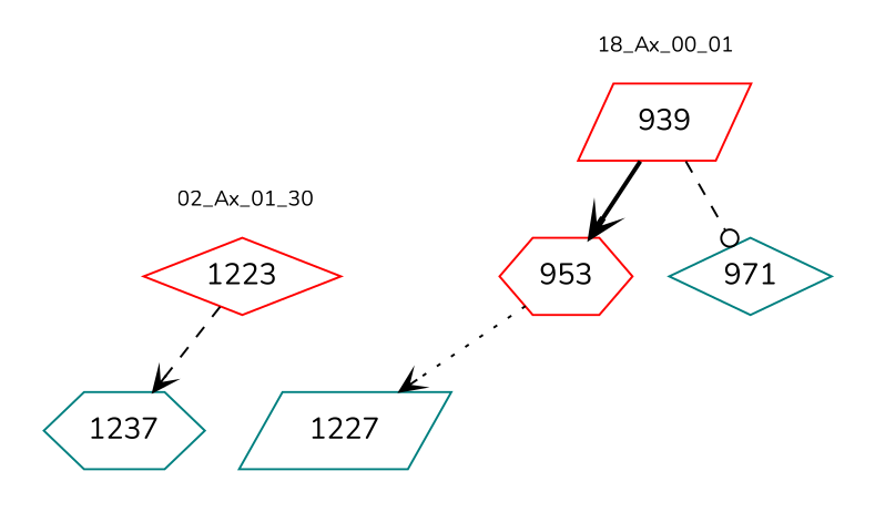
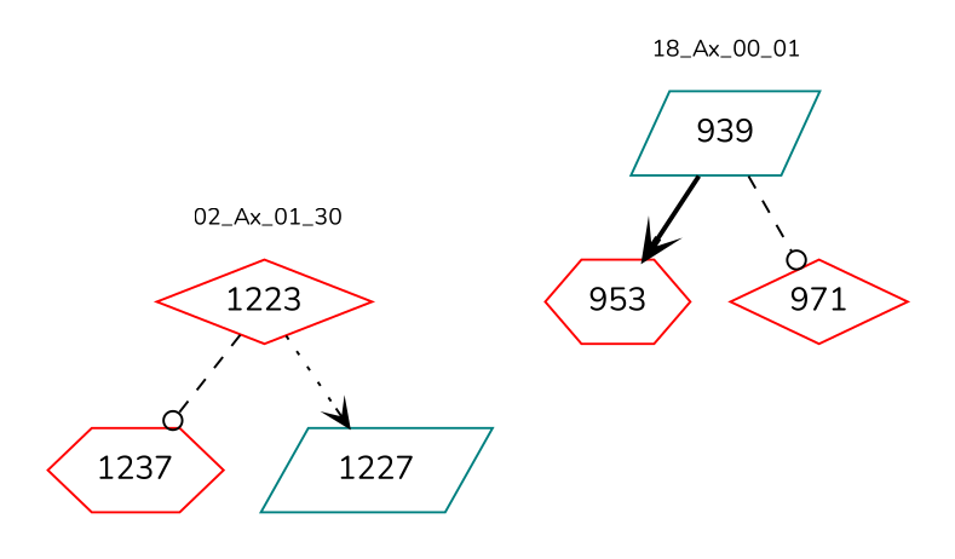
  digraph {
    fontname=Nunito
    node [color=red fontname=Nunito shape=diamond]
    edge [arrowhead=vee color=black fontname=Nunito style=dashed]
    n1 [label=1223]
    n2 [color=teal label=1227 shape=parallelogram]
-   n3 [color=teal label=1237 shape=hexagon]
-   n4 [label=939 shape=parallelogram]
+   n3 [label=1237 shape=hexagon]
+   n4 [color=teal label=939 shape=parallelogram]
    n5 [label=953 shape=hexagon]
-   n6 [color=teal label=971]
+   n6 [label=971]
    subgraph cluster_1 {
      color=white
      fontsize=10
      label="02_Ax_01_30"
      n1
      n2
      n3
    }
    subgraph cluster_2 {
      color=white
      fontsize=10
      label="18_Ax_00_01"
      n4
      n5
      n6
    }
-   n5 -> n2 [style=dotted]
-   n1 -> n3
+   n1 -> n2 [style=dotted]
+   n1 -> n3 [arrowhead=odot]
    n4 -> n5 [style=bold]
    n4 -> n6 [arrowhead=odot]
  }
